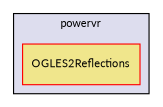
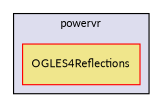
  digraph {
    compound=true
    fontname=Lato
-   n1 [fillcolor=khaki fontname=Lato fontsize=10 label=OGLES2Reflections pencolor=black shape=box style=filled color=red]
+   n1 [fillcolor=khaki fontname=Lato fontsize=10 label=OGLES4Reflections pencolor=black shape=box style=filled color=red]
    subgraph cluster_1 {
      bgcolor="#ddddee"
      fontsize=10
      label=powervr
      pencolor=black
      n1
    }
  }
